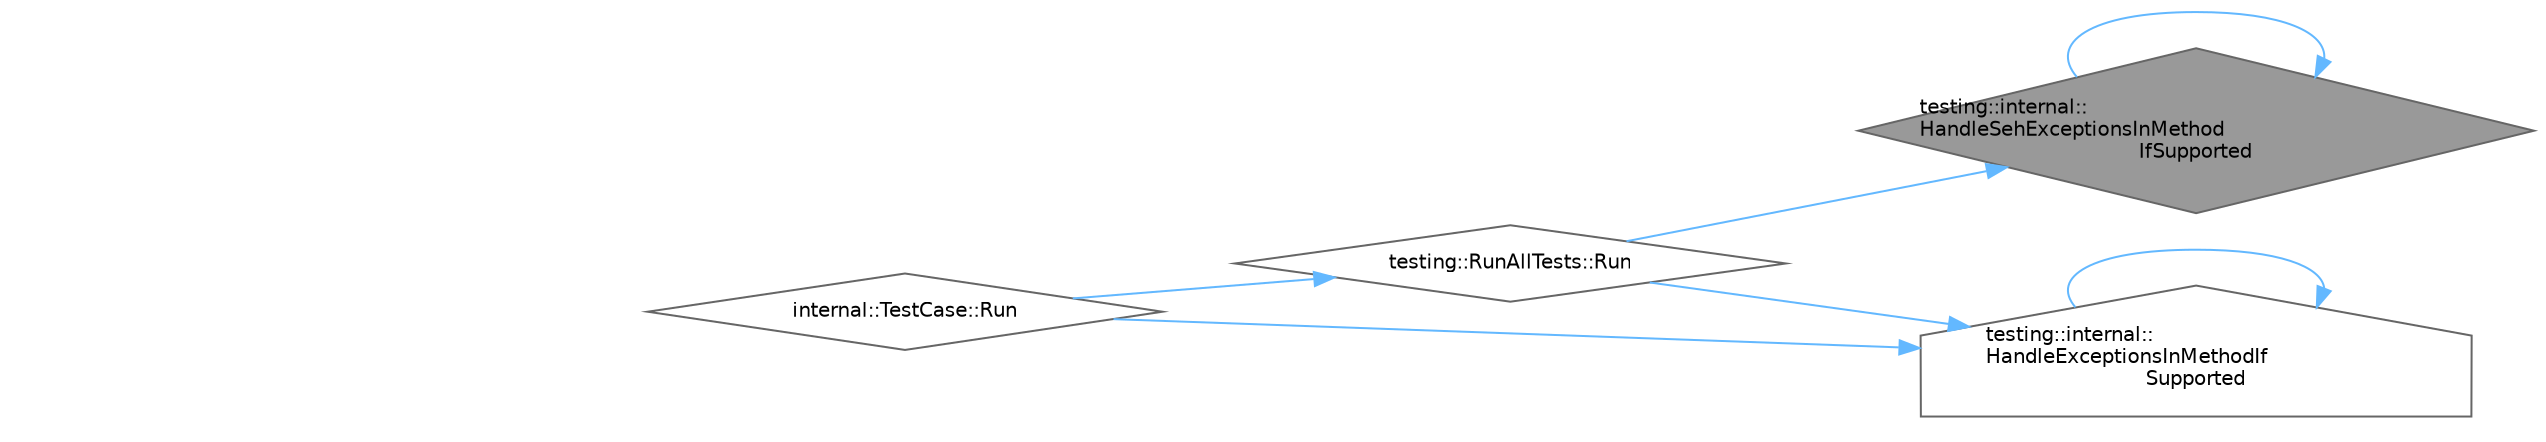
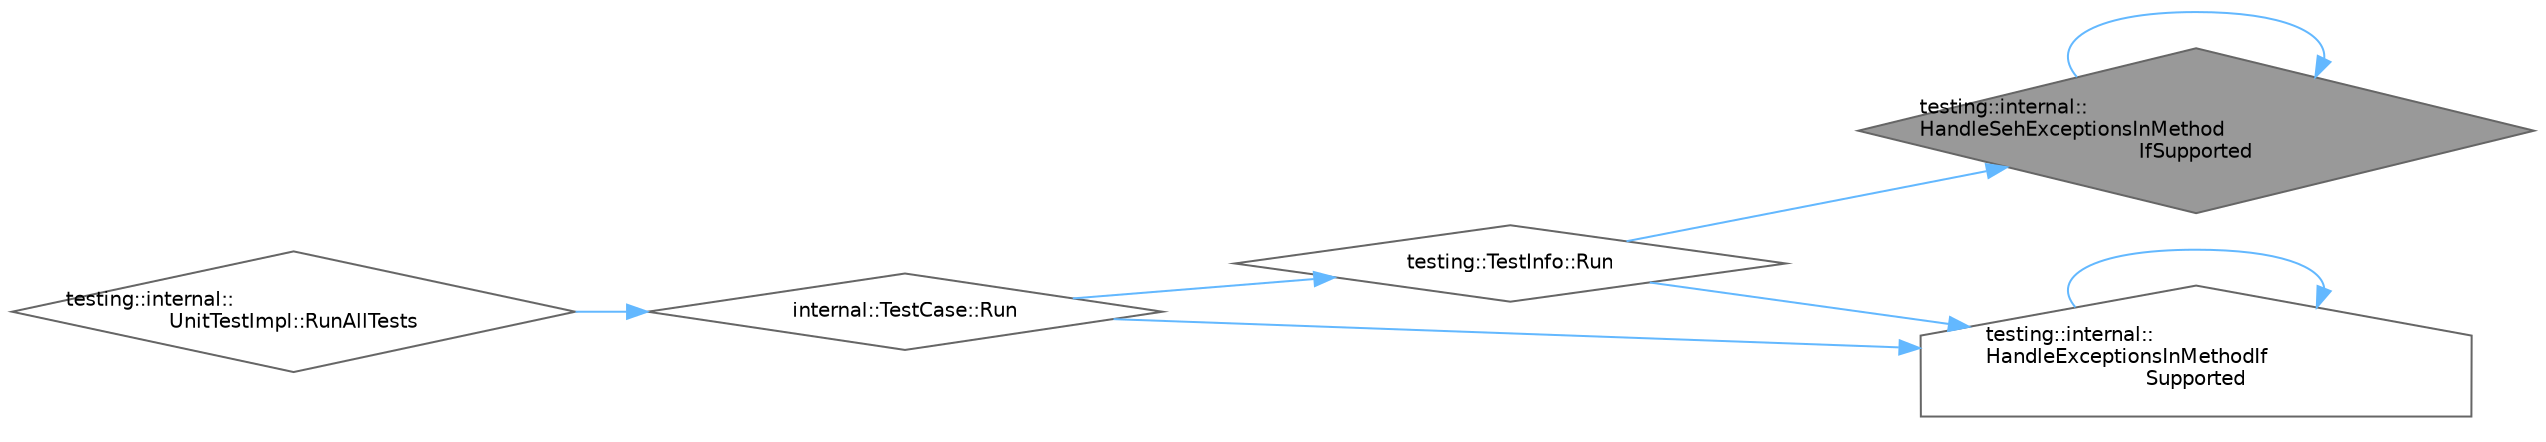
  digraph {
    rankdir=RL
    node [color=grey40 fillcolor=white fontname=Helvetica fontsize=10 shape=diamond style=filled]
    edge [color=steelblue1 dir=back fontname=Helvetica fontsize=10 labelfontname=Helvetica labelfontsize=10 style=solid]
    n1 [color=gray40 fillcolor=grey60 fontcolor=black height=0.2 label="testing::internal::\lHandleSehExceptionsInMethod\lIfSupported" width=0.4]
-   n2 [height=0.2 label="testing::RunAllTests::Run" width=0.4]
+   n2 [height=0.2 label="testing::TestInfo::Run" width=0.4]
    n3 [height=0.2 label="testing::internal::\lHandleExceptionsInMethodIf\lSupported" shape=house width=0.4]
    n4 [height=0.2 label="internal::TestCase::Run" width=0.4]
+   n5 [height=0.2 label="testing::internal::\lUnitTestImpl::RunAllTests" width=0.4]
    n1 -> n1
    n1 -> n2
    n2 -> n4
    n3 -> n2
    n3 -> n3
    n3 -> n4
+   n4 -> n5
  }
